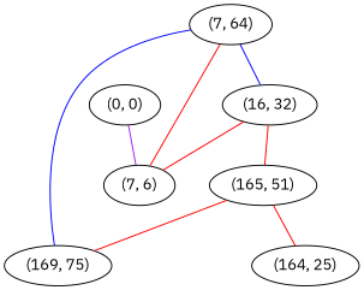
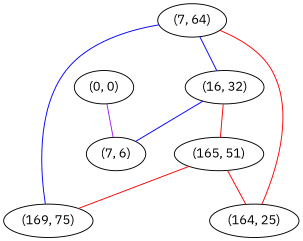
  graph {
    fontname="IBM Plex Sans"
    node [fontname="IBM Plex Sans"]
    edge [color=red fontname="IBM Plex Sans" weight=1]
    "(0, 0)"
    "(7, 6)"
    "(7, 64)"
    "(16, 32)"
    "(169, 75)"
    "(165, 51)"
    "(164, 25)"
    "(0, 0)" -- "(7, 6)" [color=purple weight=4]
-   "(7, 64)" -- "(7, 6)"
+   "(7, 64)" -- "(164, 25)"
    "(7, 64)" -- "(16, 32)" [color=blue weight=3]
    "(7, 64)" -- "(169, 75)" [color=blue weight=3]
-   "(16, 32)" -- "(7, 6)" [weight=3]
+   "(16, 32)" -- "(7, 6)" [color=blue weight=3]
    "(16, 32)" -- "(165, 51)"
    "(165, 51)" -- "(169, 75)"
    "(165, 51)" -- "(164, 25)"
  }
